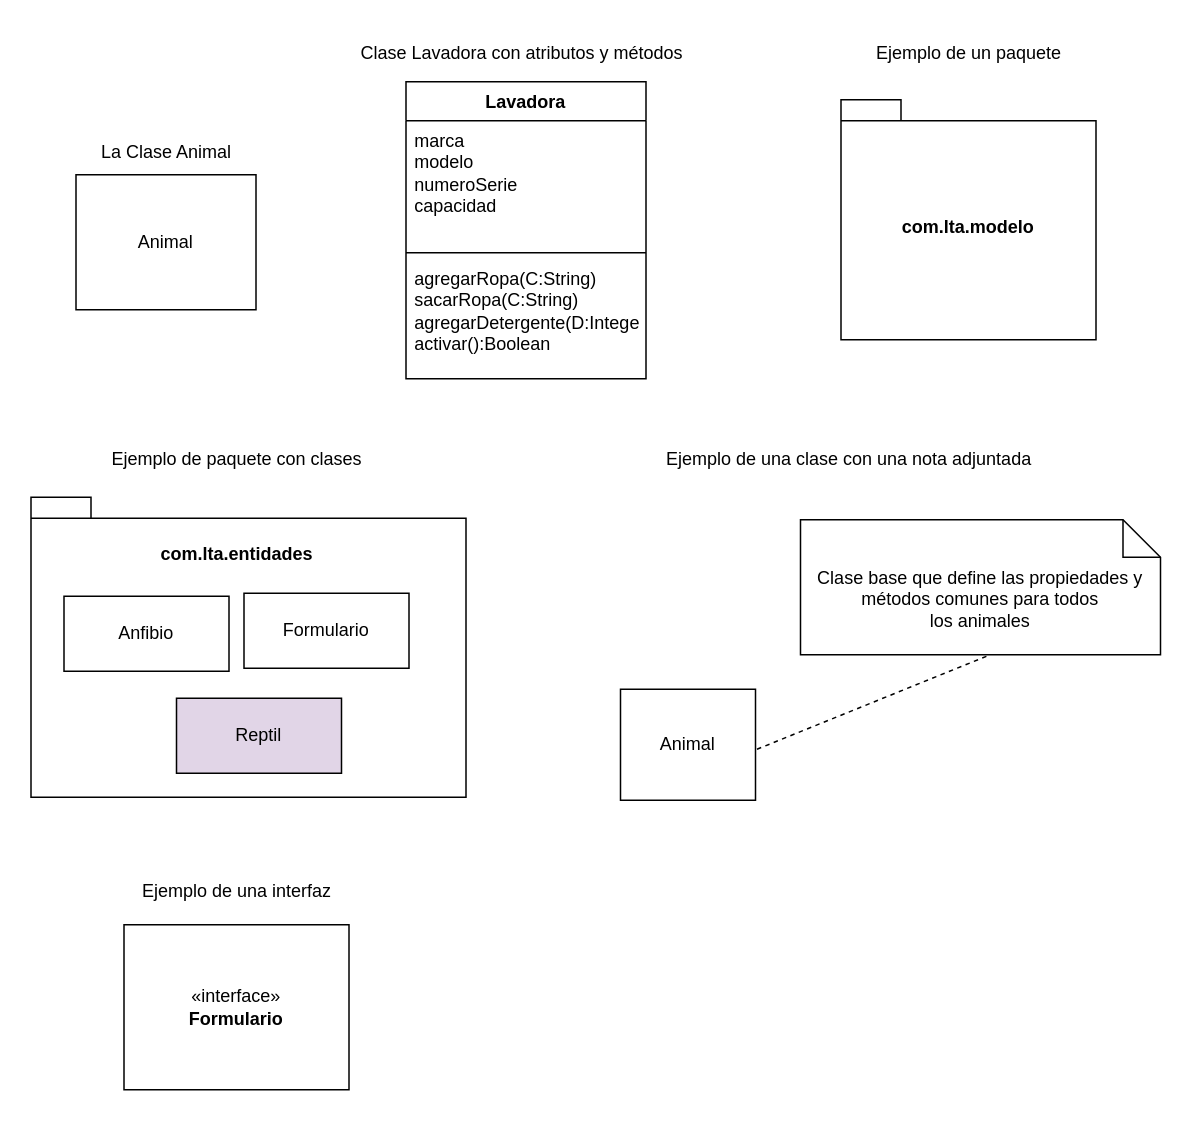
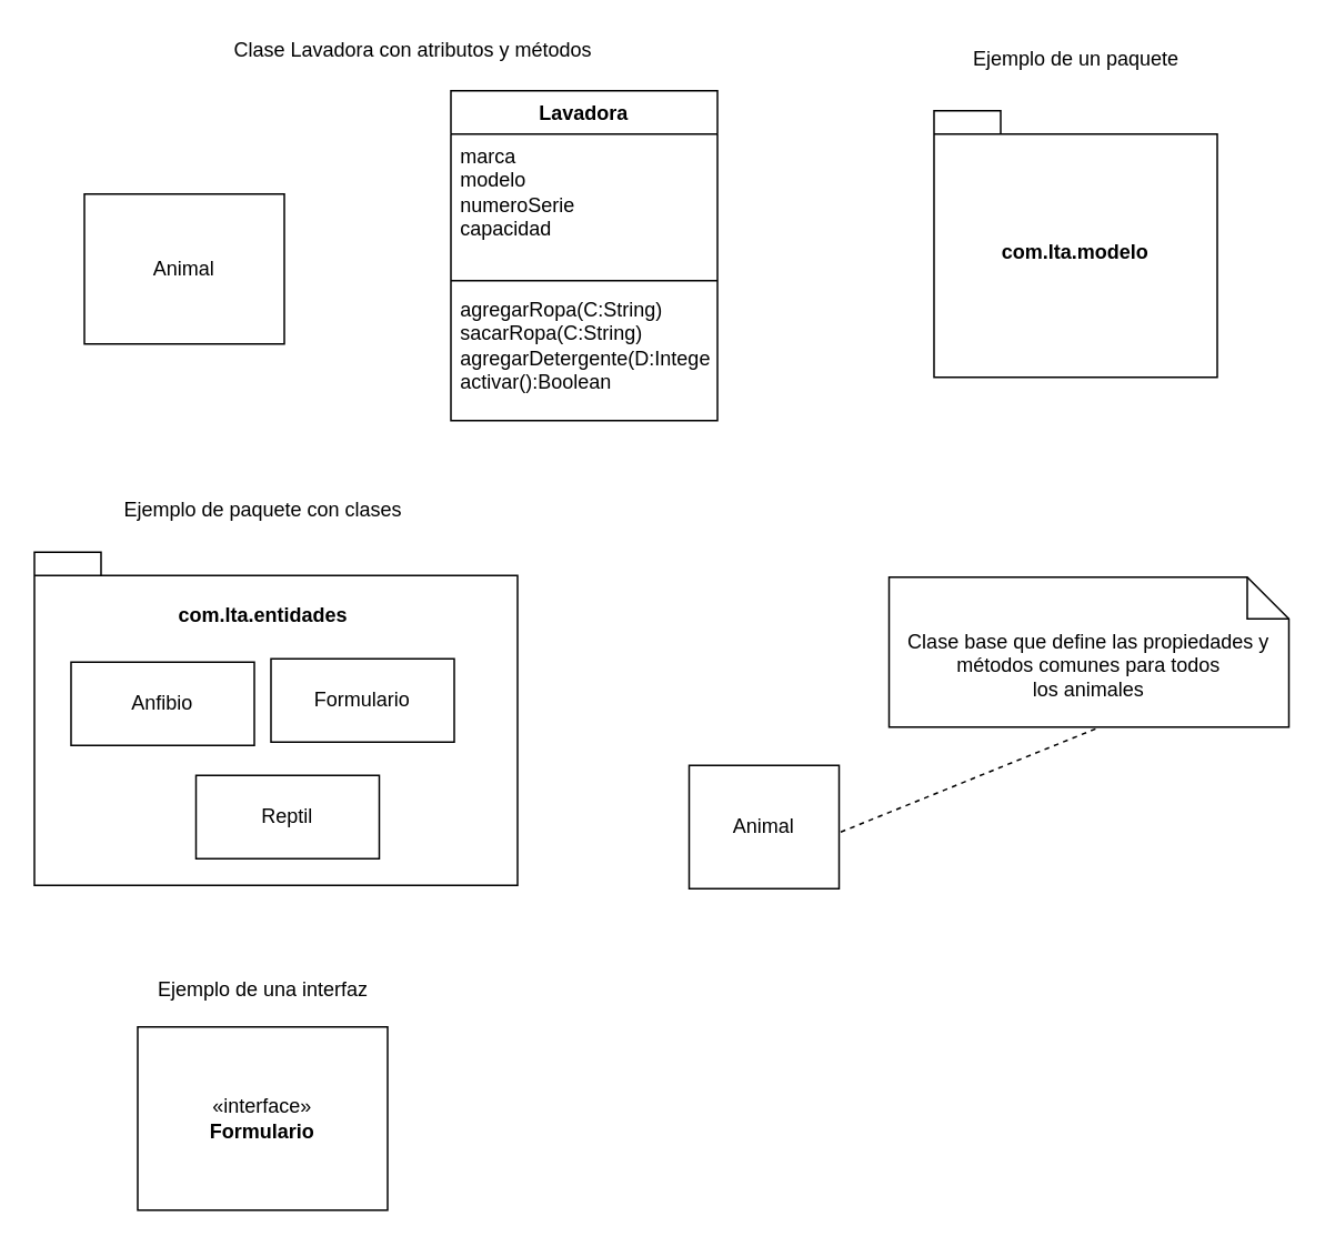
  <mxCell id="0" />
  <mxCell id="1" parent="0" />
  <mxCell id="2" value="Animal " style="html=1;whiteSpace=wrap;" vertex="1" parent="1"><mxGeometry x="50" y="116" width="120" height="90" as="geometry" /></mxCell>
- <mxCell id="3" value="La Clase Animal" style="text;html=1;align=center;verticalAlign=middle;resizable=0;points=[];autosize=1;strokeColor=none;fillColor=none;" vertex="1" parent="1"><mxGeometry x="55" y="86" width="110" height="30" as="geometry" /></mxCell>
  <mxCell id="4" value="Lavadora" style="swimlane;fontStyle=1;align=center;verticalAlign=top;childLayout=stackLayout;horizontal=1;startSize=26;horizontalStack=0;resizeParent=1;resizeParentMax=0;resizeLast=0;collapsible=1;marginBottom=0;whiteSpace=wrap;html=1;" vertex="1" parent="1"><mxGeometry x="270" y="54" width="160" height="198" as="geometry"><mxRectangle x="290" y="48" width="120" height="30" as="alternateBounds" /></mxGeometry></mxCell>
  <mxCell id="5" value="&lt;div&gt;marca&lt;/div&gt;&lt;div&gt;modelo&lt;/div&gt;&lt;div&gt;numeroSerie&lt;/div&gt;&lt;div&gt;capacidad&lt;/div&gt;&lt;div&gt;&lt;br&gt;&lt;/div&gt;" style="text;strokeColor=none;fillColor=none;align=left;verticalAlign=top;spacingLeft=4;spacingRight=4;overflow=hidden;rotatable=0;points=[[0,0.5],[1,0.5]];portConstraint=eastwest;whiteSpace=wrap;html=1;" vertex="1" parent="4"><mxGeometry y="26" width="160" height="84" as="geometry" /></mxCell>
  <mxCell id="6" value="" style="line;strokeWidth=1;fillColor=none;align=left;verticalAlign=middle;spacingTop=-1;spacingLeft=3;spacingRight=3;rotatable=0;labelPosition=right;points=[];portConstraint=eastwest;strokeColor=inherit;" vertex="1" parent="4"><mxGeometry y="110" width="160" height="8" as="geometry" /></mxCell>
  <mxCell id="7" value="&lt;div&gt;agregarRopa(C:String)&lt;/div&gt;&lt;div&gt;sacarRopa(C:String)&lt;br&gt;agregarDetergente(D:Integer)&lt;br&gt;activar():Boolean&lt;br&gt;&lt;/div&gt;" style="text;strokeColor=none;fillColor=none;align=left;verticalAlign=top;spacingLeft=4;spacingRight=4;overflow=hidden;rotatable=0;points=[[0,0.5],[1,0.5]];portConstraint=eastwest;whiteSpace=wrap;html=1;" vertex="1" parent="4"><mxGeometry y="118" width="160" height="80" as="geometry" /></mxCell>
- <mxCell id="8" value="Clase Lavadora con atributos y métodos" style="text;html=1;align=center;verticalAlign=middle;resizable=0;points=[];autosize=1;strokeColor=none;fillColor=none;" vertex="1" parent="1"><mxGeometry x="227" y="20" width="240" height="30" as="geometry" /></mxCell>
+ <mxCell id="8" value="Clase Lavadora con atributos y métodos" style="text;html=1;align=center;verticalAlign=middle;resizable=0;points=[];autosize=1;strokeColor=none;fillColor=none;" vertex="1" parent="1"><mxGeometry x="127" y="15" width="240" height="30" as="geometry" /></mxCell>
  <mxCell id="9" value="com.lta.modelo" style="shape=folder;fontStyle=1;spacingTop=10;tabWidth=40;tabHeight=14;tabPosition=left;html=1;whiteSpace=wrap;" vertex="1" parent="1"><mxGeometry x="560" y="66" width="170" height="160" as="geometry" /></mxCell>
  <mxCell id="10" value="Ejemplo de un paquete" style="text;html=1;align=center;verticalAlign=middle;resizable=0;points=[];autosize=1;strokeColor=none;fillColor=none;" vertex="1" parent="1"><mxGeometry x="570" y="20" width="150" height="30" as="geometry" /></mxCell>
  <mxCell id="11" value="" style="shape=folder;fontStyle=1;spacingTop=10;tabWidth=40;tabHeight=14;tabPosition=left;html=1;whiteSpace=wrap;" vertex="1" parent="1"><mxGeometry x="20" y="331" width="290" height="200" as="geometry" /></mxCell>
  <mxCell id="12" value="Anfibio" style="html=1;whiteSpace=wrap;" vertex="1" parent="1"><mxGeometry x="42" y="397" width="110" height="50" as="geometry" /></mxCell>
  <mxCell id="13" value="Formulario" style="html=1;whiteSpace=wrap;" vertex="1" parent="1"><mxGeometry x="162" y="395" width="110" height="50" as="geometry" /></mxCell>
- <mxCell id="14" value="Reptil" style="html=1;whiteSpace=wrap;fillColor=#e1d5e7;" vertex="1" parent="1"><mxGeometry x="117" y="465" width="110" height="50" as="geometry" /></mxCell>
+ <mxCell id="14" value="Reptil" style="html=1;whiteSpace=wrap;" vertex="1" parent="1"><mxGeometry x="117" y="465" width="110" height="50" as="geometry" /></mxCell>
  <mxCell id="15" value="com.lta.entidades" style="text;align=center;fontStyle=1;verticalAlign=middle;spacingLeft=3;spacingRight=3;strokeColor=none;rotatable=0;points=[[0,0.5],[1,0.5]];portConstraint=eastwest;html=1;" vertex="1" parent="1"><mxGeometry x="117" y="356" width="80" height="26" as="geometry" /></mxCell>
  <mxCell id="16" value="Ejemplo de paquete con clases" style="text;html=1;align=center;verticalAlign=middle;resizable=0;points=[];autosize=1;strokeColor=none;fillColor=none;" vertex="1" parent="1"><mxGeometry x="62" y="291" width="190" height="30" as="geometry" /></mxCell>
  <mxCell id="17" value="Animal" style="html=1;whiteSpace=wrap;" vertex="1" parent="1"><mxGeometry x="413" y="459" width="90" height="74" as="geometry" /></mxCell>
  <mxCell id="18" value="Clase base que define las propiedades y métodos comunes para todos&lt;br&gt;los animales" style="shape=note2;boundedLbl=1;whiteSpace=wrap;html=1;size=25;verticalAlign=top;align=center;" vertex="1" parent="1"><mxGeometry x="533" y="346" width="240" height="90" as="geometry" /></mxCell>
  <mxCell id="19" value="" style="endArrow=none;startArrow=none;endFill=0;startFill=0;endSize=8;html=1;verticalAlign=bottom;dashed=1;labelBackgroundColor=none;rounded=0;entryX=0.517;entryY=1.011;entryDx=0;entryDy=0;entryPerimeter=0;" edge="1" parent="1" target="18"><mxGeometry width="160" relative="1" as="geometry"><mxPoint x="504" y="499" as="sourcePoint" /><mxPoint x="660.08" y="447.83" as="targetPoint" /></mxGeometry></mxCell>
- <mxCell id="20" value="Ejemplo de una clase con una nota adjuntada" style="text;html=1;align=center;verticalAlign=middle;resizable=0;points=[];autosize=1;strokeColor=none;fillColor=none;" vertex="1" parent="1"><mxGeometry x="430" y="291" width="270" height="30" as="geometry" /></mxCell>
  <mxCell id="21" value="«interface»&lt;br&gt;&lt;b&gt;Formulario&lt;/b&gt;" style="html=1;whiteSpace=wrap;" vertex="1" parent="1"><mxGeometry x="82" y="616" width="150" height="110" as="geometry" /></mxCell>
  <mxCell id="22" value="Ejemplo de una interfaz " style="text;html=1;align=center;verticalAlign=middle;resizable=0;points=[];autosize=1;strokeColor=none;fillColor=none;" vertex="1" parent="1"><mxGeometry x="82" y="579" width="150" height="30" as="geometry" /></mxCell>
